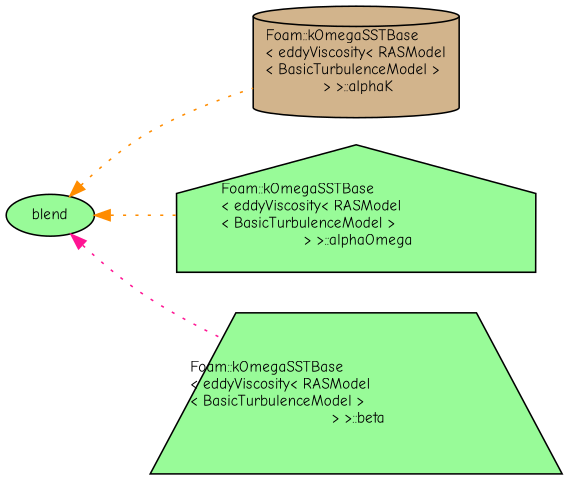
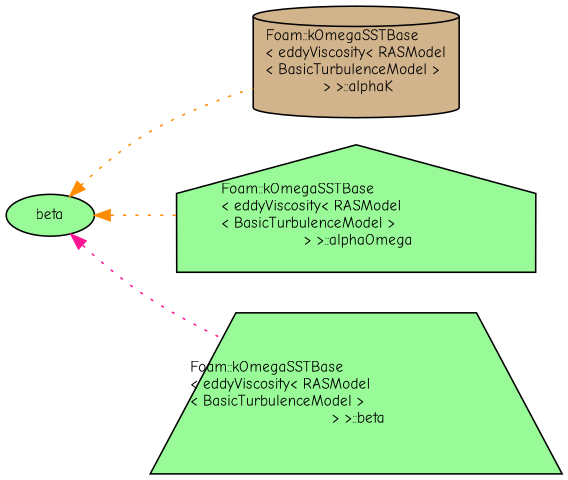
  digraph {
    rankdir=LR
    fontname="Comic Neue"
    node [color=black fillcolor=palegreen fontname="Comic Neue" fontsize=10 style=filled]
    edge [color=darkorange dir=back fontname="Comic Neue" fontsize=10 labelfontname=Helvetica labelfontsize=10 style=dotted]
-   n1 [fontcolor=black height=0.2 label=blend shape=ellipse width=0.4]
+   n1 [fontcolor=black height=0.2 label=beta shape=ellipse width=0.4]
    n2 [height=0.2 label="Foam::kOmegaSSTBase\l\< eddyViscosity\< RASModel\l\< BasicTurbulenceModel \>\l \> \>::alphaK" shape=cylinder width=0.4 fillcolor=tan]
    n3 [height=0.2 label="Foam::kOmegaSSTBase\l\< eddyViscosity\< RASModel\l\< BasicTurbulenceModel \>\l \> \>::alphaOmega" shape=house width=0.4]
    n4 [height=0.2 label="Foam::kOmegaSSTBase\l\< eddyViscosity\< RASModel\l\< BasicTurbulenceModel \>\l \> \>::beta" shape=trapezium width=0.4]
    n1 -> n2
    n1 -> n3
    n1 -> n4 [color=deeppink]
  }
